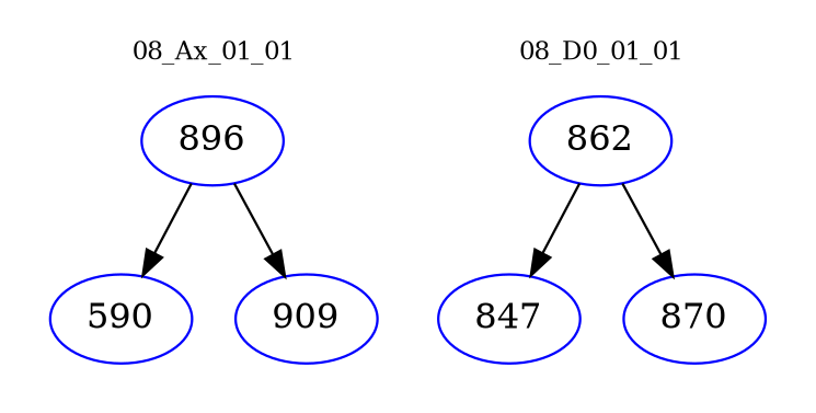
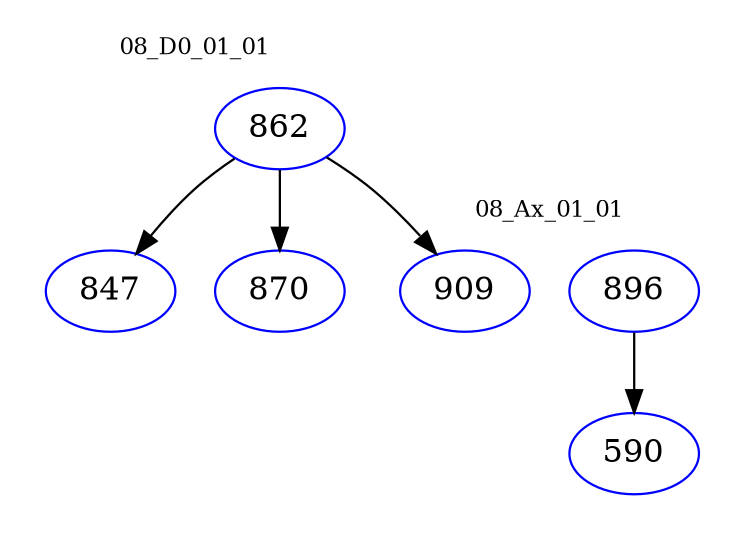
  digraph {
    node [color=blue]
    edge [color=black]
    n1 [label=896]
    n2 [label=590]
    n3 [label=909]
    n4 [label=862]
    n5 [label=847]
    n6 [label=870]
    subgraph cluster_1 {
      color=white
      fontsize=10
      label="08_Ax_01_01"
      n1
      n2
      n3
    }
    subgraph cluster_2 {
      color=white
      fontsize=10
      label="08_D0_01_01"
      n4
      n5
      n6
    }
    n1 -> n2
-   n1 -> n3
+   n4 -> n3
    n4 -> n5
    n4 -> n6
  }
